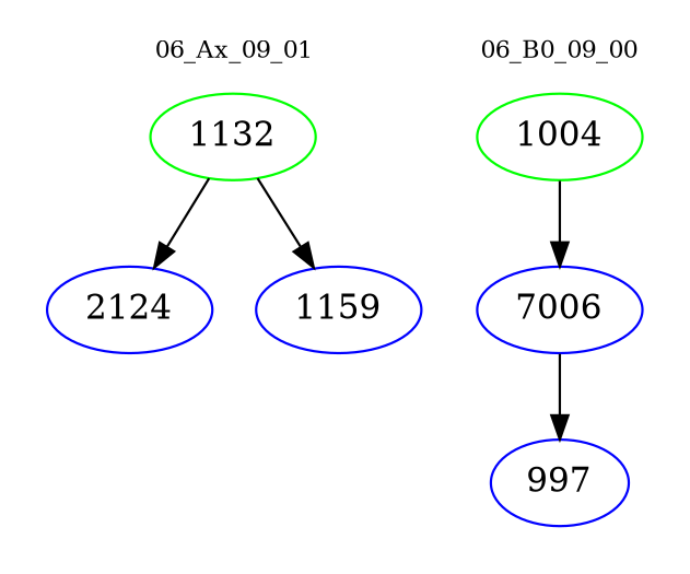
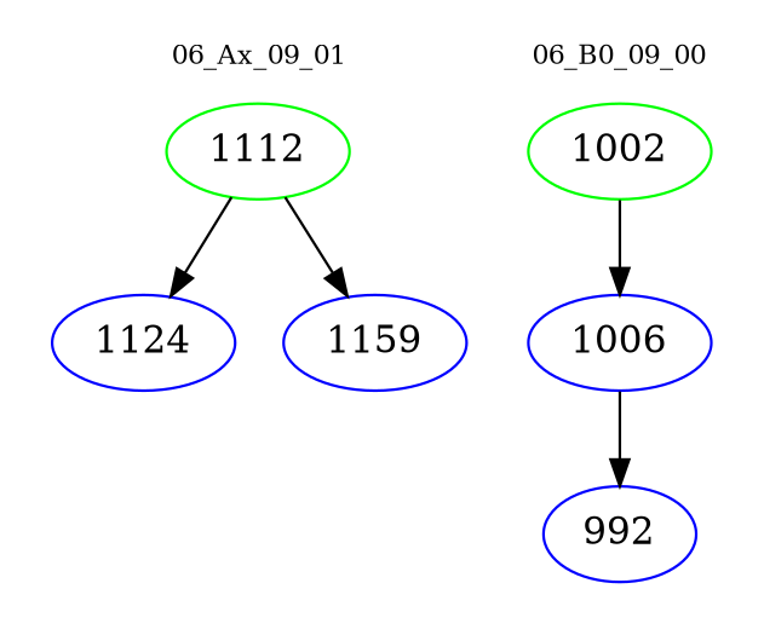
  digraph {
    node [color=blue]
    edge [color=black]
-   n1 [color=green label=1132]
-   n2 [label=2124]
+   n1 [color=green label=1112]
+   n2 [label=1124]
    n3 [label=1159]
-   n4 [color=green label=1004]
-   n5 [label=997]
-   n6 [label=7006]
+   n4 [color=green label=1002]
+   n5 [label=992]
+   n6 [label=1006]
    subgraph cluster_1 {
      color=white
      fontsize=10
      label="06_Ax_09_01"
      n1
      n2
      n3
    }
    subgraph cluster_2 {
      color=white
      fontsize=10
      label="06_B0_09_00"
      n4
      n5
      n6
    }
    n1 -> n2
    n1 -> n3
    n4 -> n6
    n6 -> n5
  }
